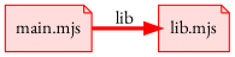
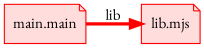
  strict digraph {
    rankdir=LR
    fontname="EB Garamond"
    node [color=red fillcolor="#FFDDDD" shape=note style=filled fontname="EB Garamond"]
-   n1 [label="main.mjs"]
+   n1 [label="main.main"]
    n2 [label="lib.mjs"]
    n1 -> n2 [color=red label=lib penwidth=3 fontname="EB Garamond"]
  }
